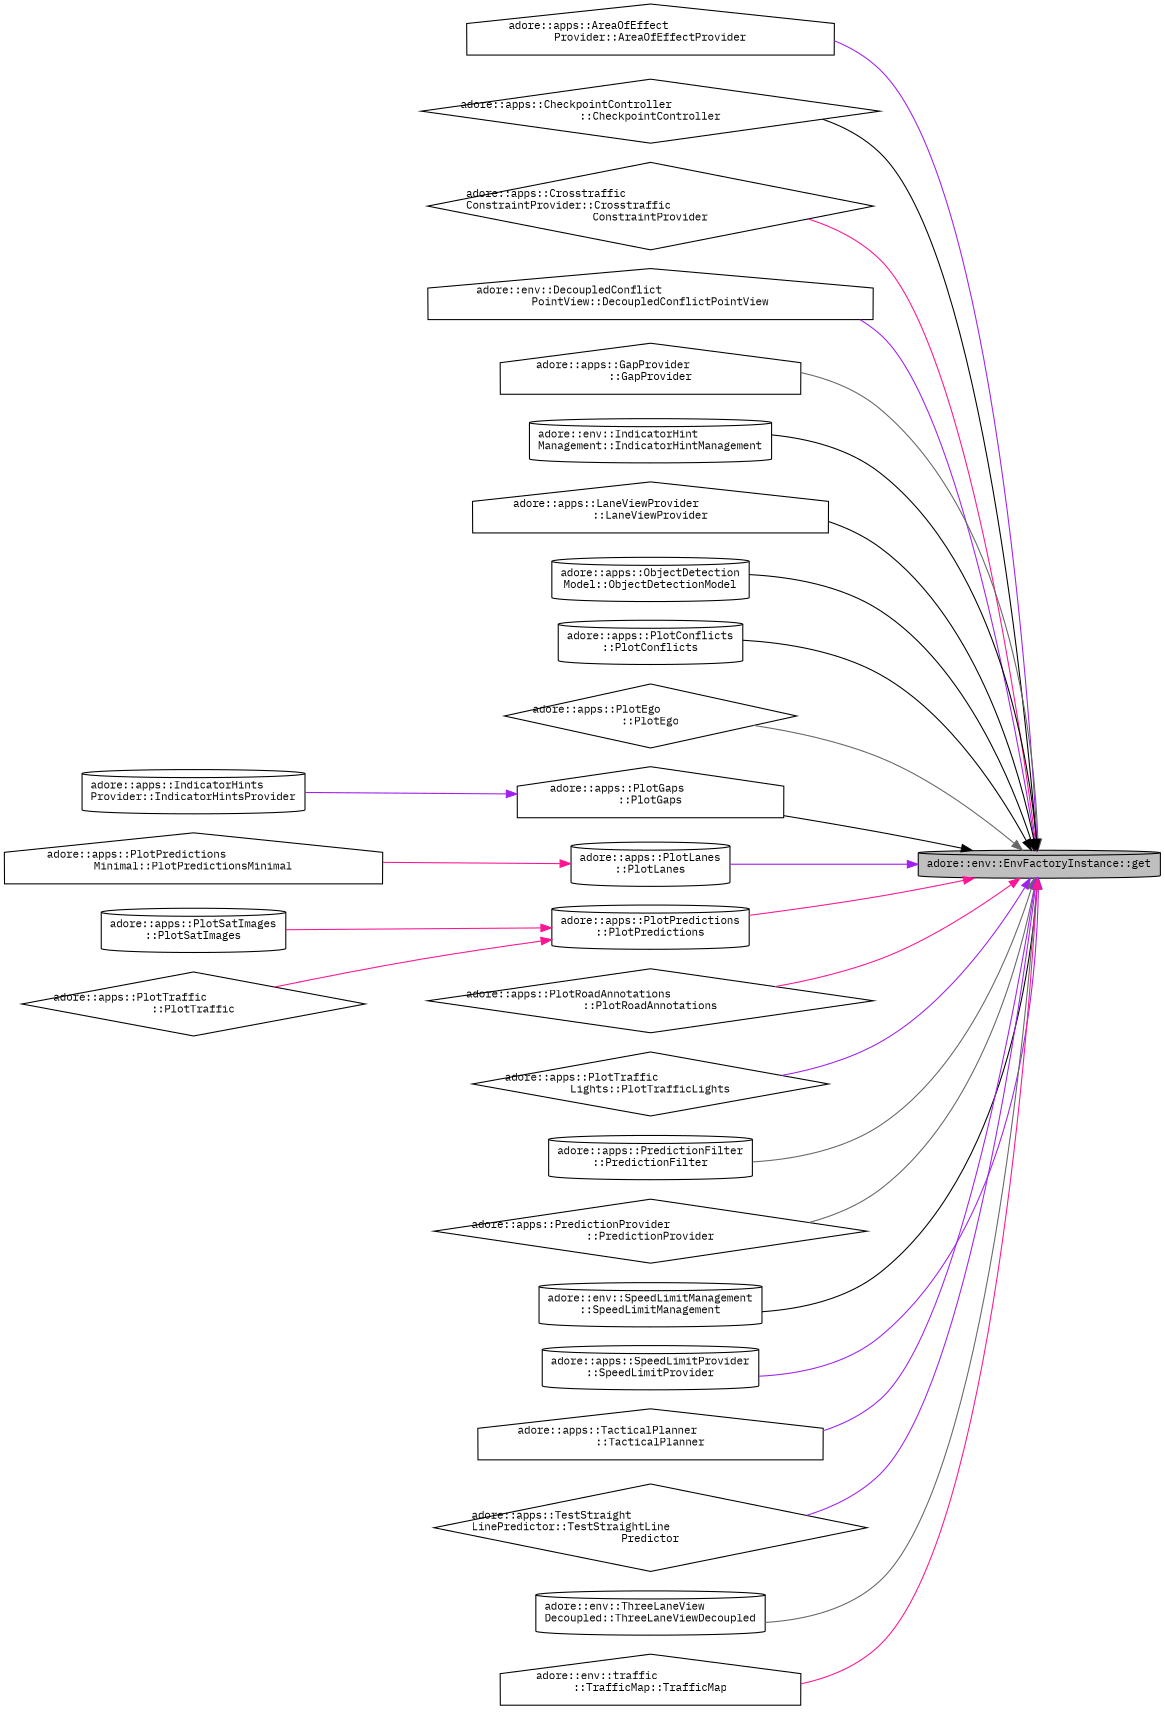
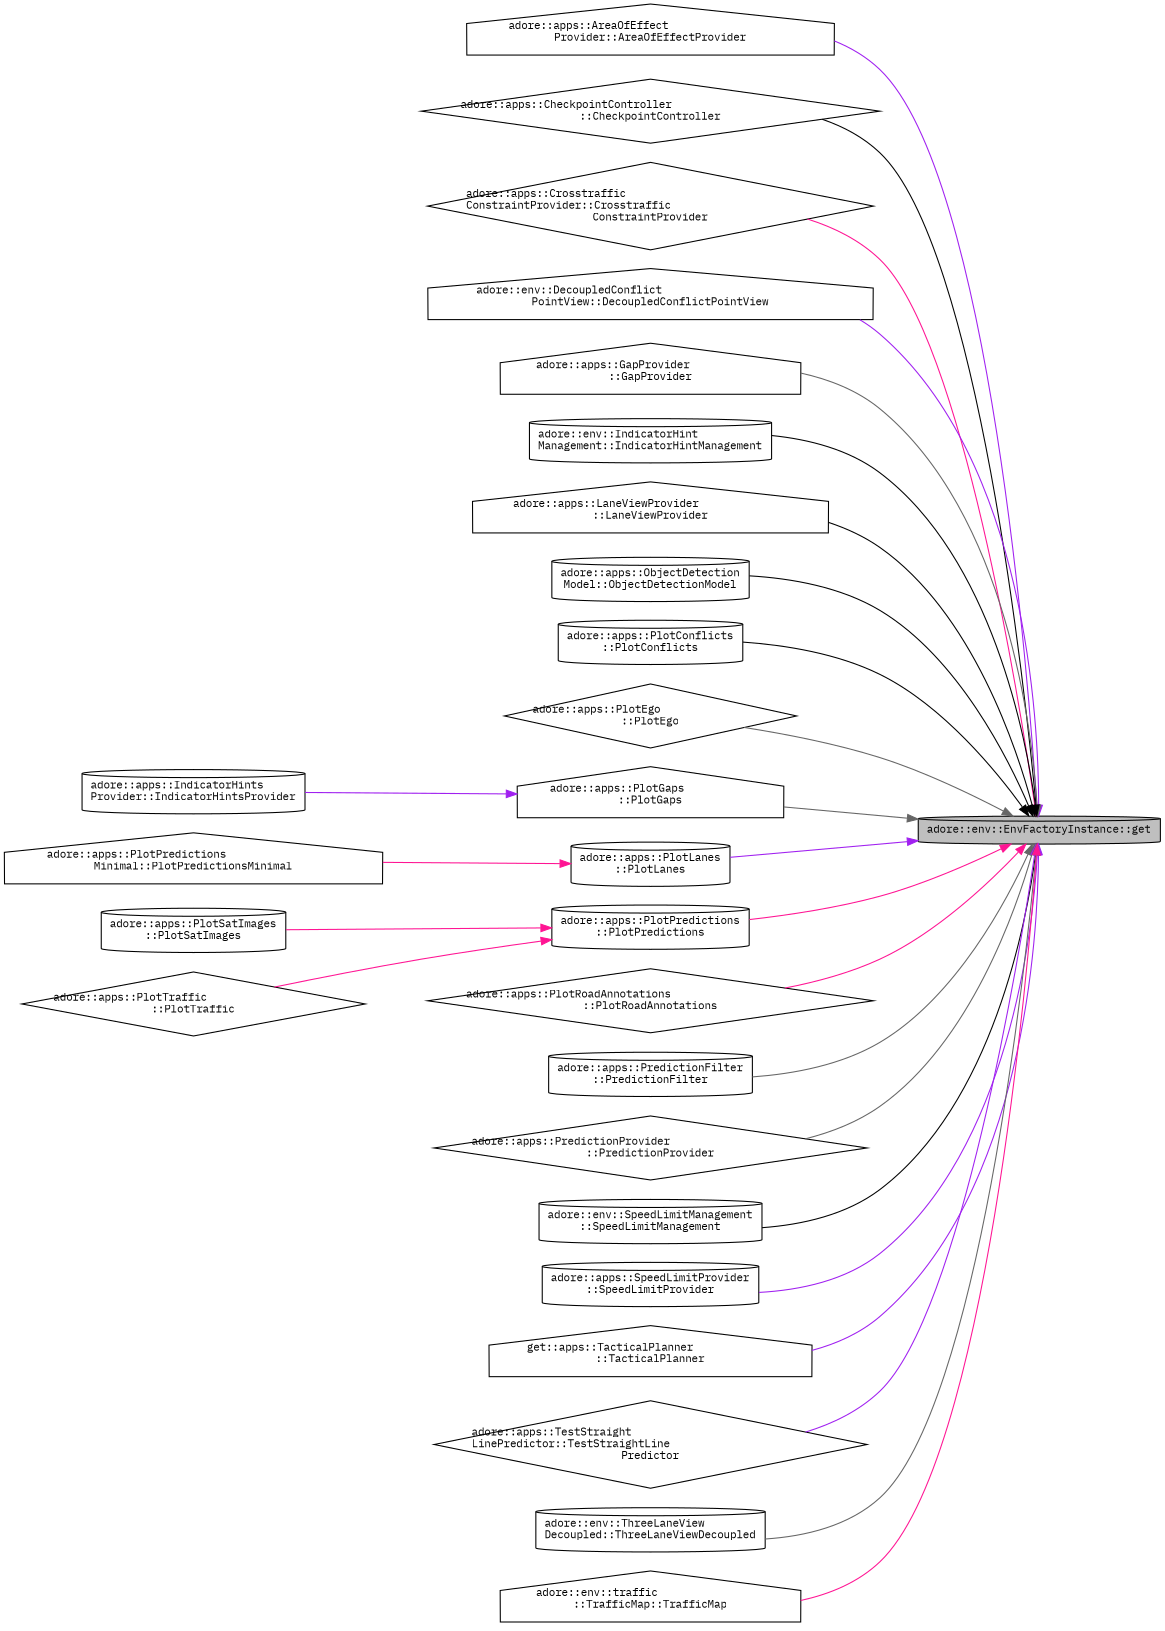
  digraph {
    fontname="IBM Plex Mono"
    rankdir=RL
    node [color=black fillcolor=white fontname="IBM Plex Mono" fontsize=10 shape=cylinder style=filled]
    edge [color=purple dir=back fontname="IBM Plex Mono" fontsize=10 labelfontname=Helvetica labelfontsize=10 style=solid]
    n1 [fillcolor=grey75 fontcolor=black height=0.2 label="adore::env::EnvFactoryInstance::get" width=0.4]
    n2 [height=0.2 label="adore::apps::AreaOfEffect\lProvider::AreaOfEffectProvider" shape=house width=0.4]
    n3 [height=0.2 label="adore::apps::CheckpointController\l::CheckpointController" shape=diamond width=0.4]
    n4 [height=0.2 label="adore::apps::Crosstraffic\lConstraintProvider::Crosstraffic\lConstraintProvider" shape=diamond width=0.4]
    n5 [height=0.2 label="adore::env::DecoupledConflict\lPointView::DecoupledConflictPointView" shape=house width=0.4]
    n6 [height=0.2 label="adore::apps::GapProvider\l::GapProvider" shape=house width=0.4]
    n7 [height=0.2 label="adore::env::IndicatorHint\lManagement::IndicatorHintManagement" width=0.4]
    n8 [height=0.2 label="adore::apps::LaneViewProvider\l::LaneViewProvider" shape=house width=0.4]
    n9 [height=0.2 label="adore::apps::ObjectDetection\lModel::ObjectDetectionModel" width=0.4]
    n10 [height=0.2 label="adore::apps::PlotConflicts\l::PlotConflicts" width=0.4]
    n11 [height=0.2 label="adore::apps::PlotEgo\l::PlotEgo" shape=diamond width=0.4]
    n12 [height=0.2 label="adore::apps::PlotGaps\l::PlotGaps" shape=house width=0.4]
    n13 [height=0.2 label="adore::apps::PlotLanes\l::PlotLanes" width=0.4]
    n14 [height=0.2 label="adore::apps::PlotPredictions\l::PlotPredictions" width=0.4]
    n15 [height=0.2 label="adore::apps::PlotRoadAnnotations\l::PlotRoadAnnotations" shape=diamond width=0.4]
-   n16 [height=0.2 label="adore::apps::PlotTraffic\lLights::PlotTrafficLights" shape=diamond width=0.4]
    n17 [height=0.2 label="adore::apps::PredictionFilter\l::PredictionFilter" width=0.4]
    n18 [height=0.2 label="adore::apps::PredictionProvider\l::PredictionProvider" shape=diamond width=0.4]
    n19 [height=0.2 label="adore::env::SpeedLimitManagement\l::SpeedLimitManagement" width=0.4]
    n20 [height=0.2 label="adore::apps::SpeedLimitProvider\l::SpeedLimitProvider" width=0.4]
-   n21 [height=0.2 label="adore::apps::TacticalPlanner\l::TacticalPlanner" shape=house width=0.4]
+   n21 [height=0.2 label="get::apps::TacticalPlanner\l::TacticalPlanner" shape=house width=0.4]
    n22 [height=0.2 label="adore::apps::TestStraight\lLinePredictor::TestStraightLine\lPredictor" shape=diamond width=0.4]
    n23 [height=0.2 label="adore::env::ThreeLaneView\lDecoupled::ThreeLaneViewDecoupled" width=0.4]
    n24 [height=0.2 label="adore::env::traffic\l::TrafficMap::TrafficMap" shape=house width=0.4]
    n25 [height=0.2 label="adore::apps::IndicatorHints\lProvider::IndicatorHintsProvider" width=0.4]
    n26 [height=0.2 label="adore::apps::PlotPredictions\lMinimal::PlotPredictionsMinimal" shape=house width=0.4]
    n27 [height=0.2 label="adore::apps::PlotSatImages\l::PlotSatImages" width=0.4]
    n28 [height=0.2 label="adore::apps::PlotTraffic\l::PlotTraffic" shape=diamond width=0.4]
    n1 -> n2
    n1 -> n3 [color=black]
    n1 -> n4 [color=deeppink]
    n1 -> n5
    n1 -> n6 [color=gray40]
    n1 -> n7 [color=black]
    n1 -> n8 [color=black]
    n1 -> n9 [color=black]
    n1 -> n10 [color=black]
    n1 -> n11 [color=gray40]
-   n1 -> n12 [color=black]
+   n1 -> n12 [color=gray40]
    n1 -> n13
    n1 -> n14 [color=deeppink]
    n1 -> n15 [color=deeppink]
-   n1 -> n16
    n1 -> n17 [color=gray40]
    n1 -> n18 [color=gray40]
    n1 -> n19 [color=black]
    n1 -> n20
    n1 -> n21
    n1 -> n22
    n1 -> n23 [color=gray40]
    n1 -> n24 [color=deeppink]
    n12 -> n25
    n13 -> n26 [color=deeppink]
    n14 -> n27 [color=deeppink]
    n14 -> n28 [color=deeppink]
  }
